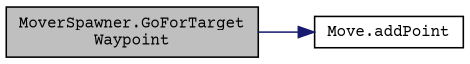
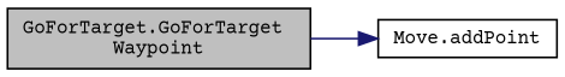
  digraph {
    rankdir=LR
    fontname="Courier Prime"
    node [color=black fontname="Courier Prime" fontsize=10 shape=record style=filled]
-   n1 [fillcolor=grey75 fontcolor=black height=0.2 label="MoverSpawner.GoForTarget\lWaypoint" width=0.4]
+   n1 [fillcolor=grey75 fontcolor=black height=0.2 label="GoForTarget.GoForTarget\lWaypoint" width=0.4]
    n2 [fillcolor=white height=0.2 label="Move.addPoint" width=0.4]
    n1 -> n2 [color=midnightblue fontname="Courier Prime" fontsize=10 labelfontname=Helvetica labelfontsize=10 style=solid]
  }
